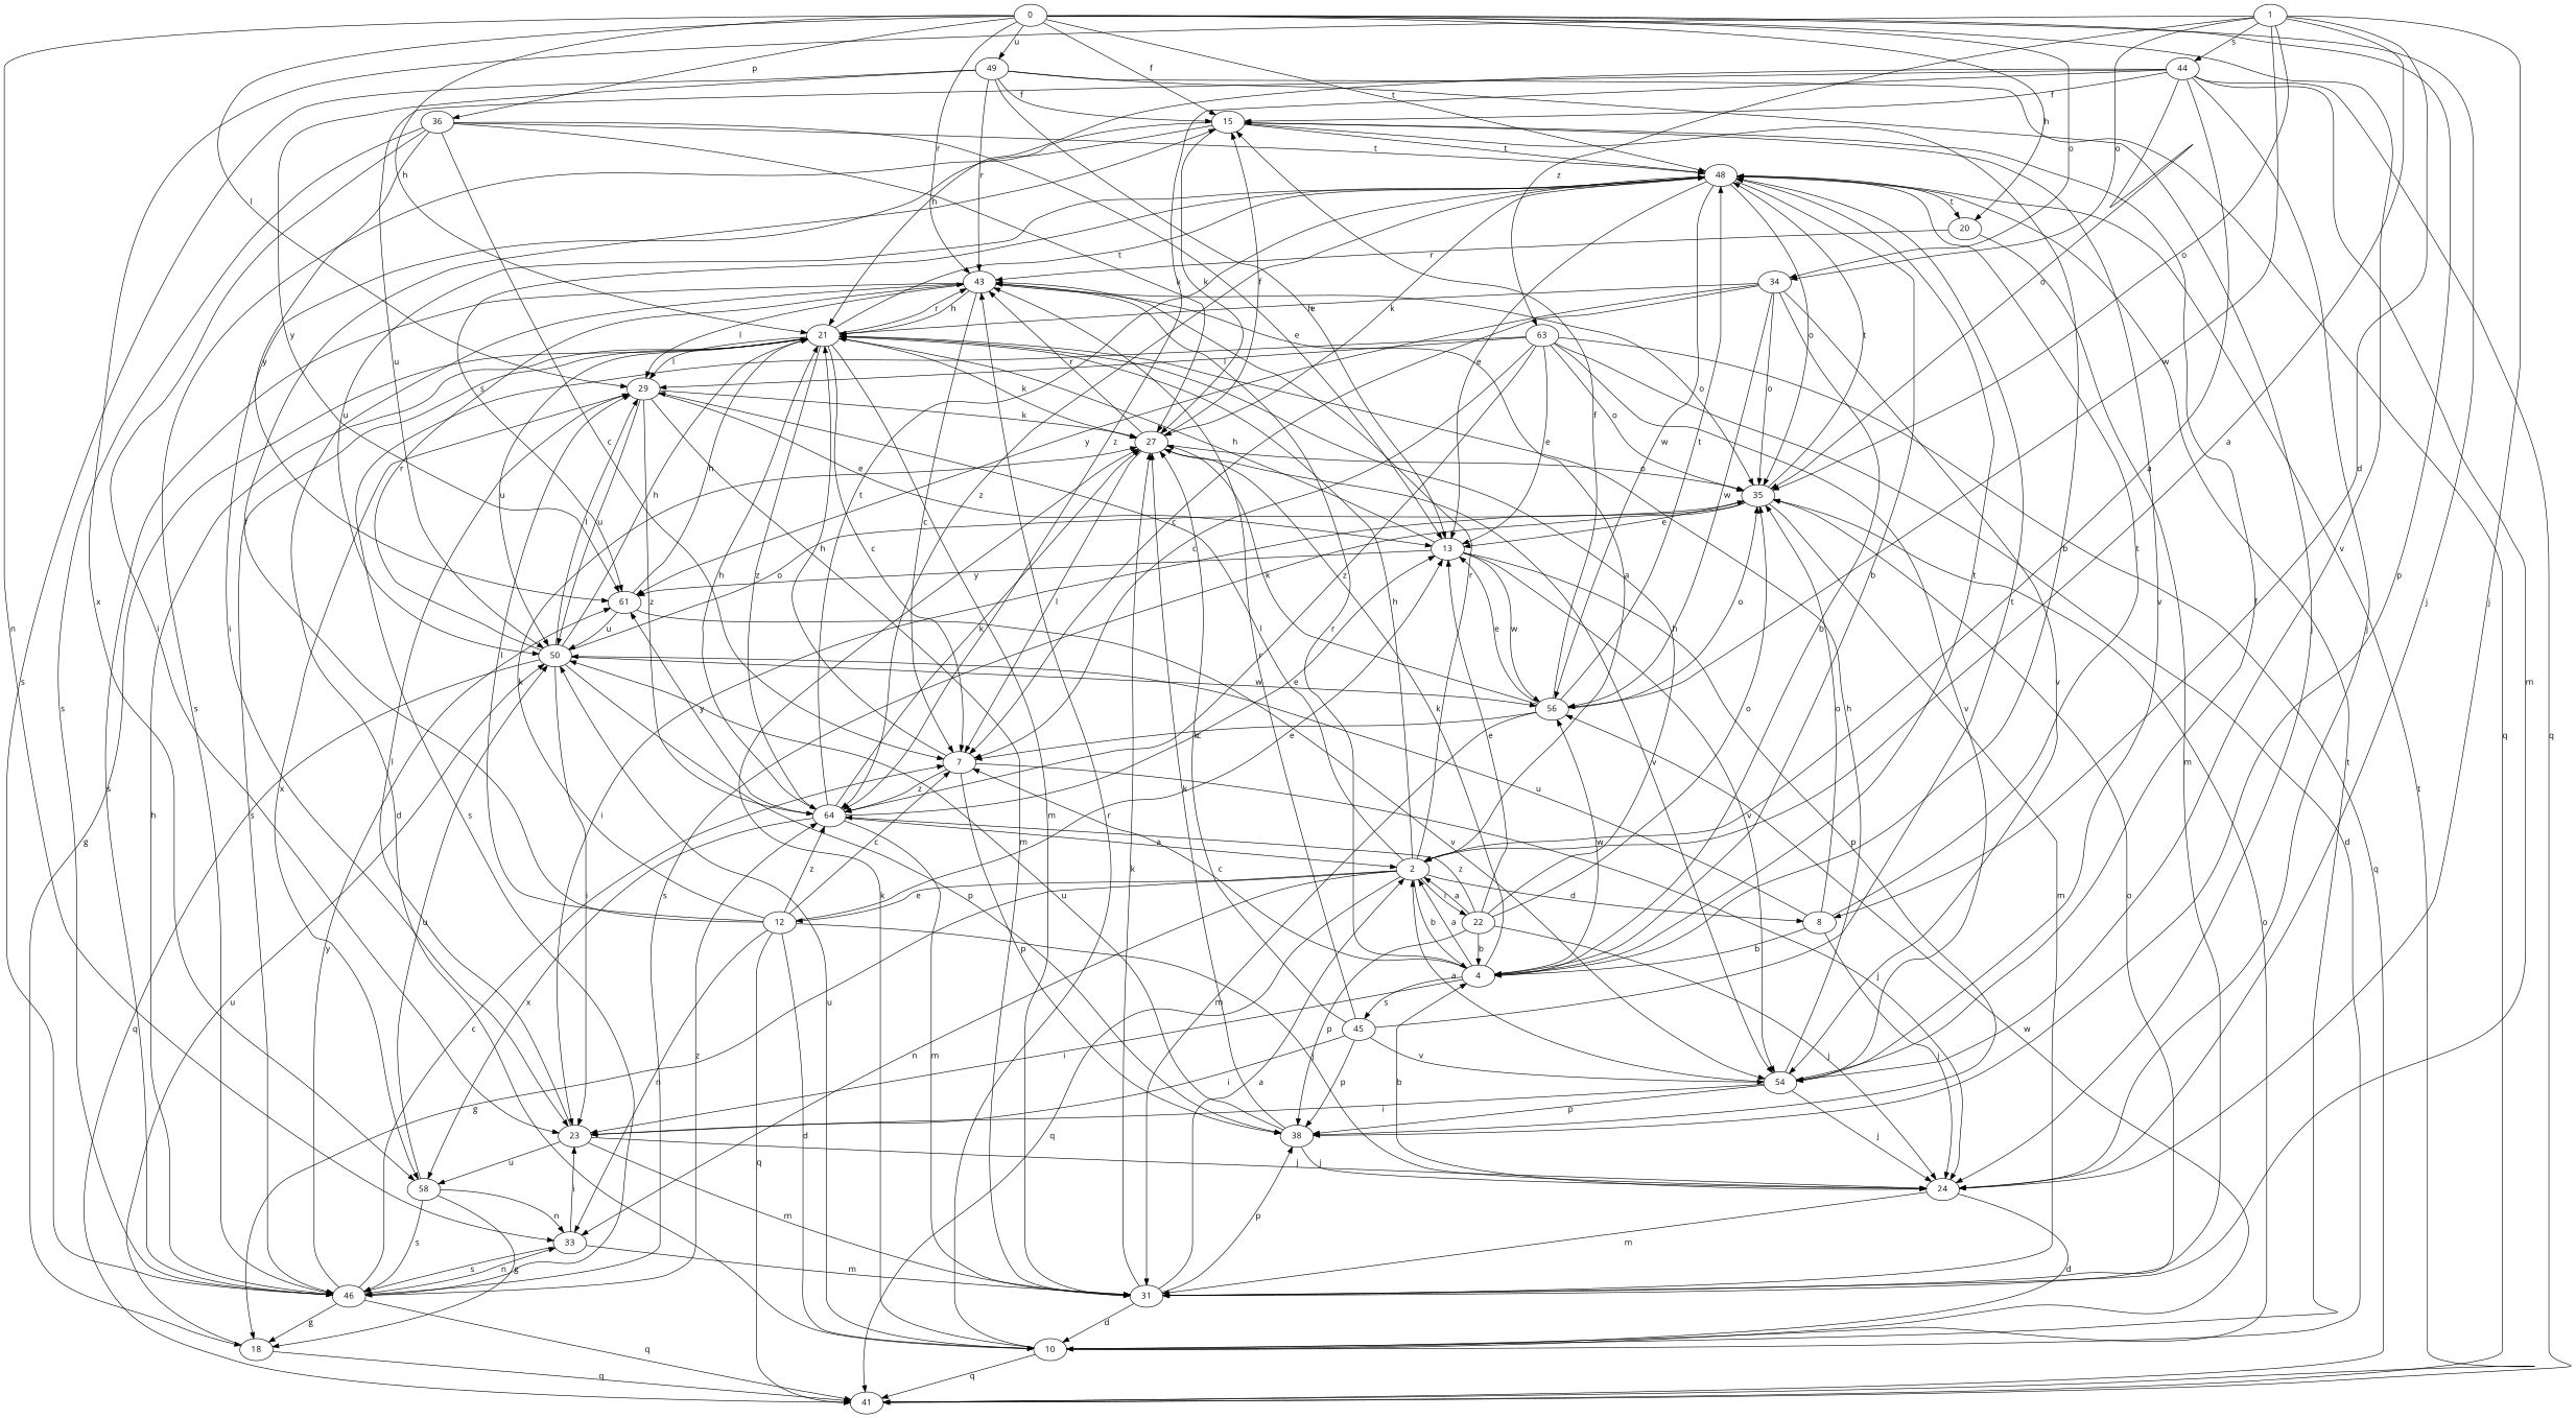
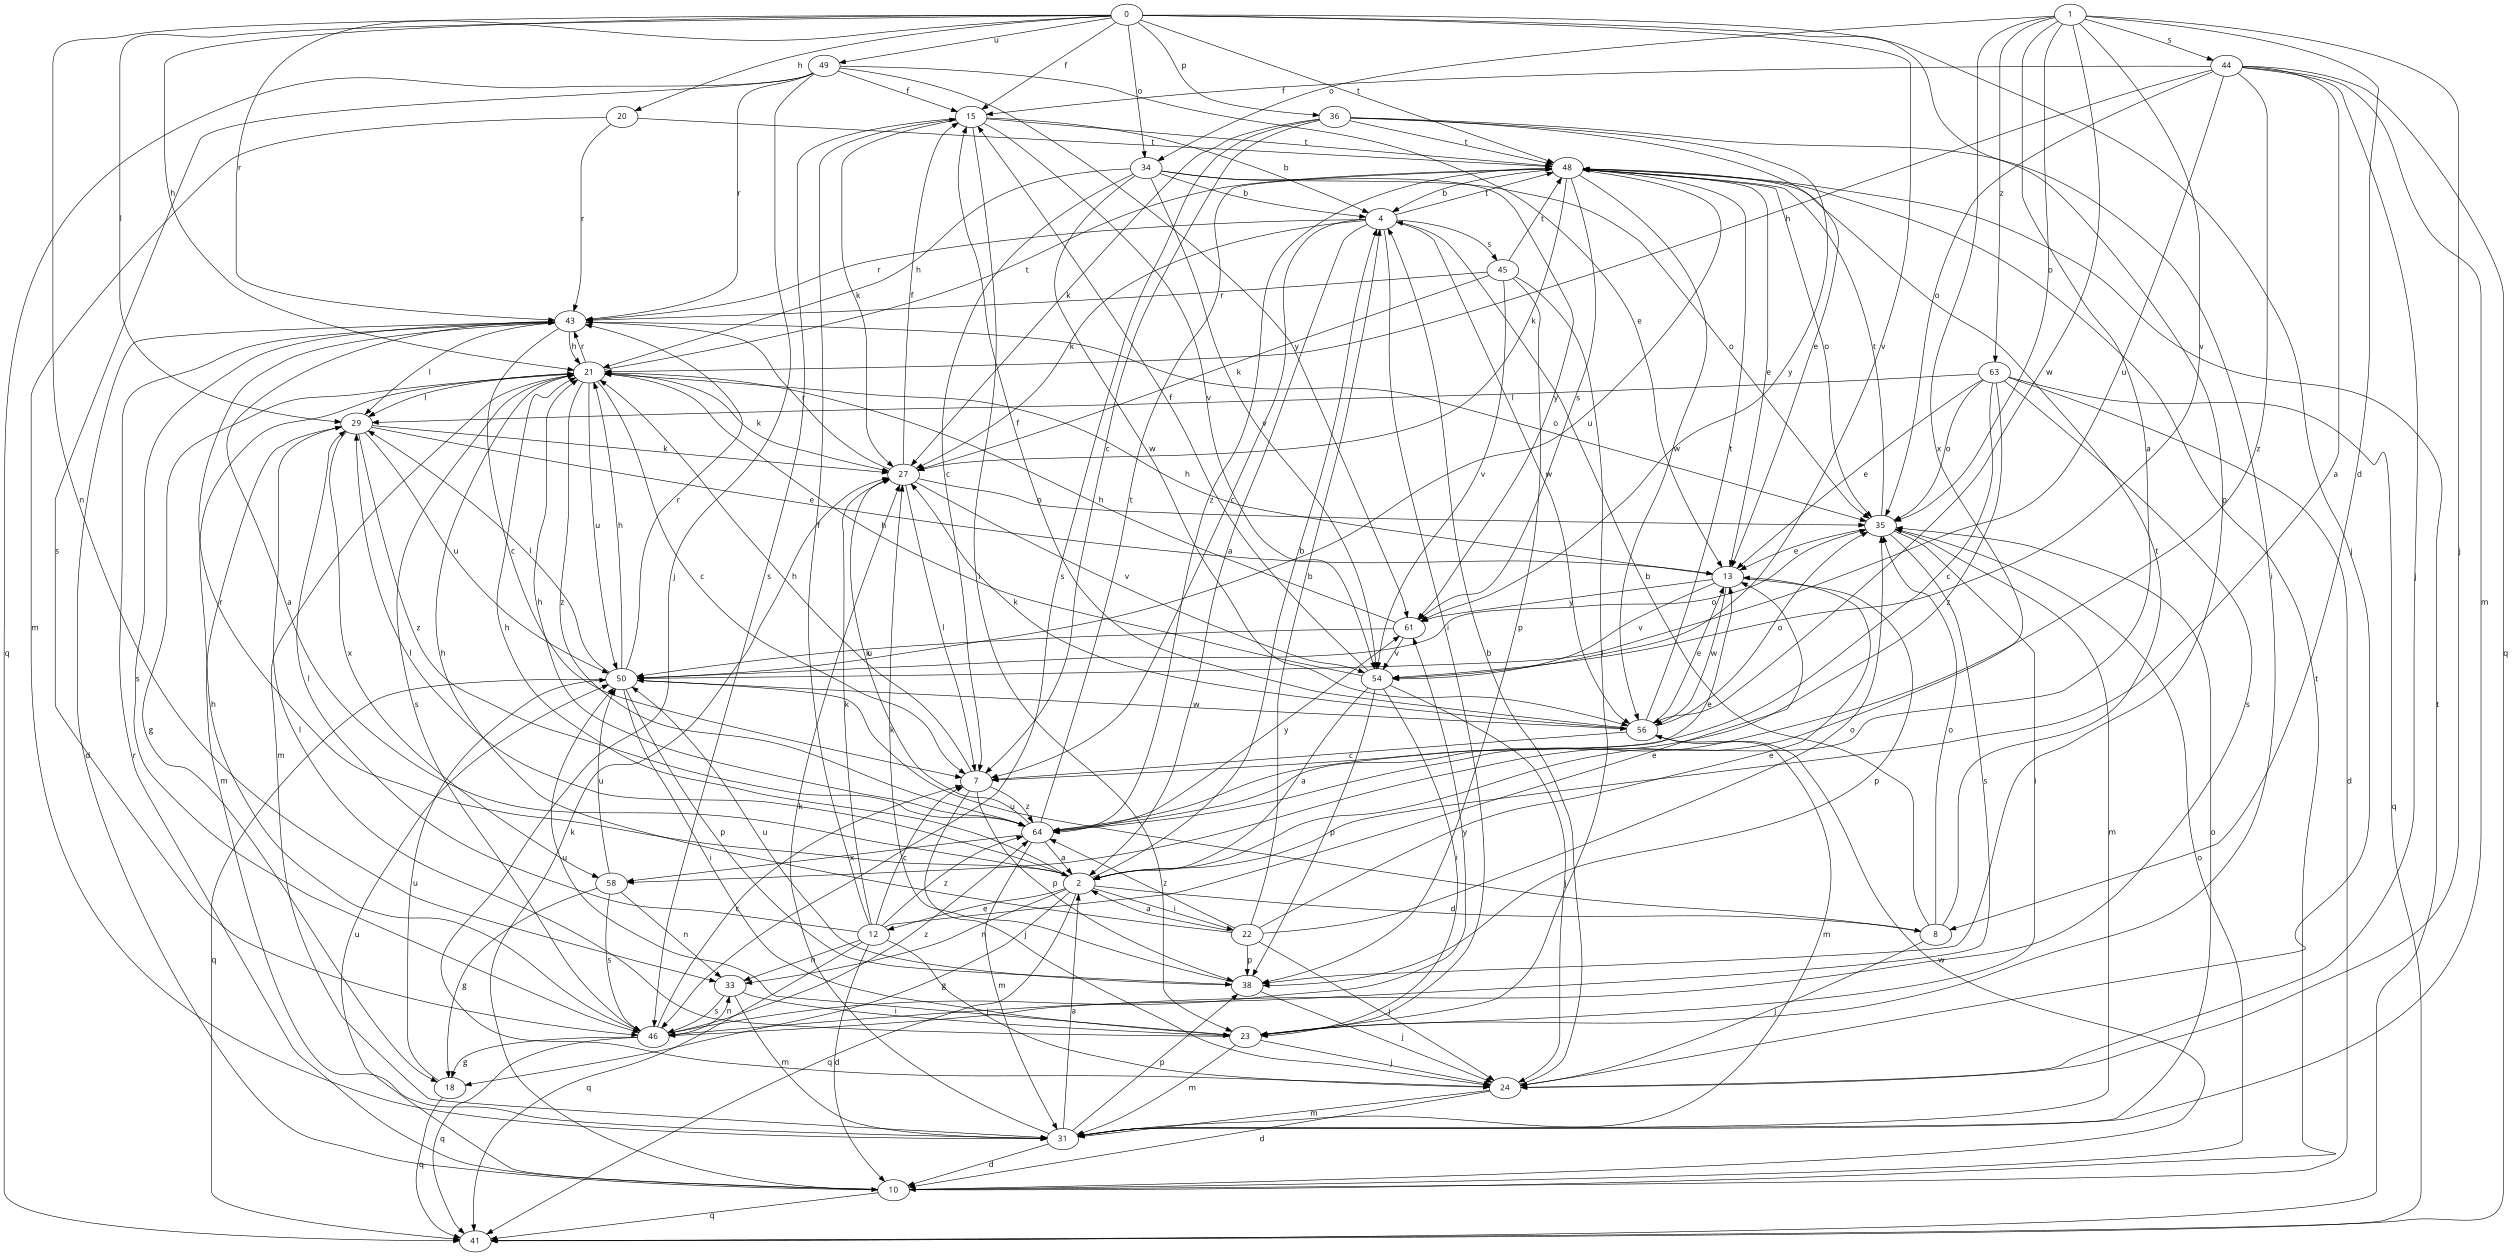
  strict digraph {
    fontname="Open Sans"
    node [fontname="Open Sans"]
    edge [fontname="Open Sans"]
    0
    15
    20
    21
    24
    29
    33
    34
    36
    38
    43
    48
    49
    54
    4
    23
    27
    46
    31
    18
    7
    64
    50
    10
    58
    13
    35
    56
    61
    2
    41
    1
    8
    44
    63
    12
    22
    45
    0 -> 15 [label=f]
    0 -> 20 [label=h]
    0 -> 21 [label=h]
    0 -> 24 [label=j]
    0 -> 29 [label=l]
    0 -> 33 [label=n]
    0 -> 34 [label=o]
    0 -> 36 [label=p]
    0 -> 38 [label=p]
    0 -> 43 [label=r]
    0 -> 48 [label=t]
    0 -> 49 [label=u]
    0 -> 54 [label=v]
    15 -> 48 [label=t]
    15 -> 54 [label=v]
    15 -> 4 [label=b]
    15 -> 23 [label=i]
    15 -> 27 [label=k]
    15 -> 46 [label=s]
    20 -> 43 [label=r]
-   48 -> 20 [label=t]
+   20 -> 48 [label=t]
    20 -> 31 [label=m]
    21 -> 29 [label=l]
    21 -> 43 [label=r]
    21 -> 48 [label=t]
    21 -> 27 [label=k]
    21 -> 46 [label=s]
    21 -> 31 [label=m]
    21 -> 18 [label=g]
    21 -> 7 [label=c]
    21 -> 64 [label=z]
    21 -> 50 [label=u]
    24 -> 4 [label=b]
    24 -> 31 [label=m]
    24 -> 10 [label=d]
    29 -> 27 [label=k]
    29 -> 31 [label=m]
    29 -> 64 [label=z]
    29 -> 50 [label=u]
    29 -> 58 [label=x]
    29 -> 13 [label=e]
    33 -> 23 [label=i]
    33 -> 46 [label=s]
    33 -> 31 [label=m]
    34 -> 21 [label=h]
    34 -> 54 [label=v]
    34 -> 4 [label=b]
    34 -> 7 [label=c]
    34 -> 35 [label=o]
    34 -> 56 [label=w]
    34 -> 61 [label=y]
    36 -> 48 [label=t]
    36 -> 23 [label=i]
    36 -> 27 [label=k]
    36 -> 46 [label=s]
    36 -> 7 [label=c]
    36 -> 13 [label=e]
    36 -> 61 [label=y]
    38 -> 24 [label=j]
    38 -> 27 [label=k]
    38 -> 50 [label=u]
    43 -> 21 [label=h]
    43 -> 29 [label=l]
    43 -> 46 [label=s]
    43 -> 7 [label=c]
    43 -> 10 [label=d]
    43 -> 35 [label=o]
    43 -> 2 [label=a]
    48 -> 4 [label=b]
    48 -> 27 [label=k]
    48 -> 64 [label=z]
    48 -> 50 [label=u]
    48 -> 13 [label=e]
    48 -> 35 [label=o]
    48 -> 56 [label=w]
    48 -> 61 [label=s]
    49 -> 15 [label=f]
    49 -> 24 [label=j]
    49 -> 43 [label=r]
    49 -> 46 [label=s]
    49 -> 13 [label=e]
    49 -> 61 [label=y]
    49 -> 41 [label=q]
    54 -> 15 [label=f]
    54 -> 21 [label=h]
    54 -> 24 [label=j]
    54 -> 38 [label=p]
    54 -> 23 [label=i]
    54 -> 2 [label=a]
    4 -> 43 [label=r]
    4 -> 48 [label=t]
    4 -> 23 [label=i]
    4 -> 27 [label=k]
    4 -> 7 [label=c]
    4 -> 56 [label=w]
    4 -> 2 [label=a]
    4 -> 45 [label=s]
    23 -> 24 [label=j]
    23 -> 29 [label=l]
    23 -> 31 [label=m]
-   23 -> 58 [label=u]
+   23 -> 50 [label=u]
    27 -> 15 [label=f]
    27 -> 43 [label=r]
    27 -> 54 [label=v]
    27 -> 7 [label=l]
    27 -> 35 [label=o]
    46 -> 21 [label=h]
    46 -> 33 [label=n]
    46 -> 18 [label=g]
    46 -> 7 [label=c]
    46 -> 64 [label=z]
    46 -> 61 [label=y]
    46 -> 41 [label=q]
    31 -> 38 [label=p]
    31 -> 27 [label=k]
    31 -> 10 [label=d]
    31 -> 35 [label=o]
    31 -> 2 [label=a]
    18 -> 50 [label=u]
    18 -> 41 [label=q]
    7 -> 21 [label=h]
    7 -> 24 [label=j]
    7 -> 38 [label=p]
    7 -> 64 [label=z]
    64 -> 21 [label=h]
    64 -> 48 [label=t]
    64 -> 27 [label=k]
    64 -> 31 [label=m]
    64 -> 58 [label=x]
    64 -> 13 [label=e]
    64 -> 61 [label=y]
    64 -> 2 [label=a]
    50 -> 21 [label=h]
    50 -> 29 [label=l]
    50 -> 38 [label=p]
    50 -> 43 [label=r]
    50 -> 23 [label=i]
    50 -> 35 [label=o]
    50 -> 56 [label=w]
    50 -> 41 [label=q]
    10 -> 43 [label=r]
    10 -> 48 [label=t]
    10 -> 27 [label=k]
    10 -> 50 [label=u]
    10 -> 35 [label=o]
    10 -> 56 [label=w]
    10 -> 41 [label=q]
    58 -> 33 [label=n]
    58 -> 46 [label=s]
    58 -> 18 [label=g]
    58 -> 50 [label=u]
    13 -> 21 [label=h]
    13 -> 38 [label=p]
    13 -> 54 [label=v]
    13 -> 56 [label=w]
    13 -> 61 [label=y]
    35 -> 48 [label=t]
    35 -> 23 [label=i]
    35 -> 46 [label=s]
    35 -> 31 [label=m]
    35 -> 13 [label=e]
    56 -> 15 [label=f]
    56 -> 48 [label=t]
    56 -> 27 [label=k]
    56 -> 31 [label=m]
    56 -> 7 [label=c]
    56 -> 13 [label=e]
    56 -> 35 [label=o]
    61 -> 21 [label=h]
    61 -> 54 [label=v]
    61 -> 50 [label=u]
    2 -> 21 [label=h]
    2 -> 29 [label=l]
    2 -> 33 [label=n]
    2 -> 43 [label=r]
    2 -> 4 [label=b]
    2 -> 18 [label=g]
    2 -> 41 [label=q]
    2 -> 8 [label=d]
    2 -> 12 [label=e]
    2 -> 22 [label=i]
    41 -> 48 [label=t]
    1 -> 24 [label=j]
    1 -> 34 [label=o]
    1 -> 58 [label=x]
    1 -> 35 [label=o]
    1 -> 56 [label=w]
    1 -> 2 [label=a]
    1 -> 8 [label=d]
    1 -> 44 [label=s]
    1 -> 63 [label=z]
    8 -> 24 [label=j]
    8 -> 48 [label=t]
    8 -> 4 [label=b]
    8 -> 50 [label=u]
    8 -> 35 [label=o]
    44 -> 15 [label=f]
    44 -> 21 [label=h]
    44 -> 24 [label=j]
    44 -> 31 [label=m]
    44 -> 64 [label=z]
    44 -> 50 [label=u]
    44 -> 35 [label=o]
    44 -> 2 [label=a]
    44 -> 41 [label=q]
    63 -> 29 [label=l]
-   63 -> 54 [label=v]
+   1 -> 54 [label=v]
    63 -> 46 [label=s]
    63 -> 7 [label=c]
    63 -> 64 [label=z]
    63 -> 10 [label=d]
    63 -> 13 [label=e]
    63 -> 35 [label=o]
    63 -> 41 [label=q]
    12 -> 15 [label=f]
    12 -> 24 [label=j]
    12 -> 29 [label=l]
    12 -> 33 [label=n]
    12 -> 27 [label=k]
    12 -> 7 [label=c]
    12 -> 64 [label=z]
    12 -> 10 [label=d]
    12 -> 13 [label=e]
    12 -> 41 [label=q]
    22 -> 21 [label=h]
    22 -> 24 [label=j]
    22 -> 38 [label=p]
    22 -> 4 [label=b]
    22 -> 64 [label=z]
    22 -> 13 [label=e]
    22 -> 35 [label=o]
    22 -> 2 [label=a]
    45 -> 38 [label=p]
    45 -> 43 [label=r]
    45 -> 48 [label=t]
    45 -> 54 [label=v]
    45 -> 23 [label=i]
    45 -> 27 [label=k]
  }
